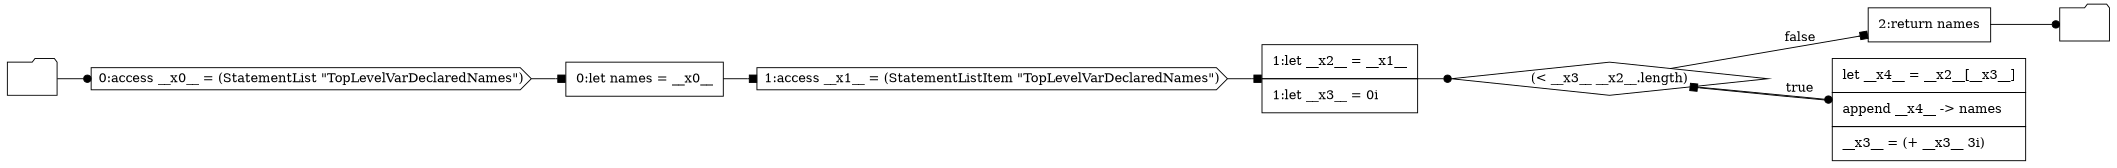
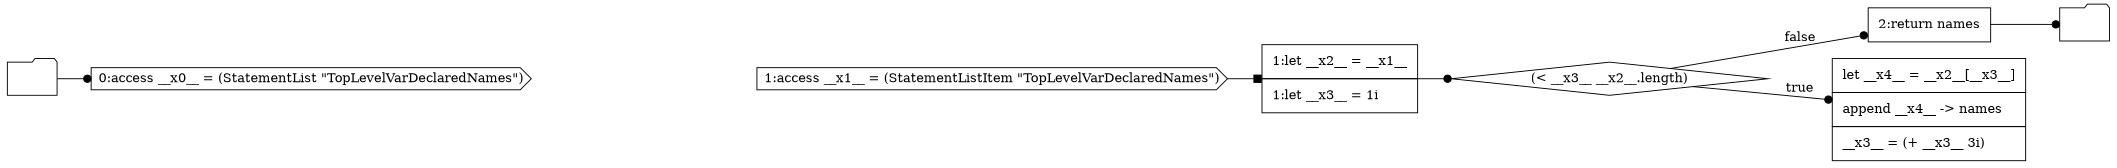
  digraph {
    rankdir=LR
    node [color=black fillcolor=white shape=none style=filled]
    edge [arrowhead=dot color=black]
-   n1 [label=<<font color="black">     <table border="0" cellborder="1" cellspacing="0" cellpadding="10">       <tr><td align="left">0:let names = __x0__</td></tr>     </table>   </font>> margin=0]
    n2 [label=<<font color="black">1:access __x1__ = (StatementListItem &quot;TopLevelVarDeclaredNames&quot;)</font>> shape=cds]
-   n3 [label=<<font color="black">     <table border="0" cellborder="1" cellspacing="0" cellpadding="10">       <tr><td align="left">1:let __x2__ = __x1__</td></tr>       <tr><td align="left">1:let __x3__ = 0i</td></tr>     </table>   </font>> margin=0]
+   n3 [label=<<font color="black">     <table border="0" cellborder="1" cellspacing="0" cellpadding="10">       <tr><td align="left">1:let __x2__ = __x1__</td></tr>       <tr><td align="left">1:let __x3__ = 1i</td></tr>     </table>   </font>> margin=0]
    n4 [label=<<font color="black">(&lt; __x3__ __x2__.length)</font>> shape=diamond]
    n5 [label=<<font color="black">     <table border="0" cellborder="1" cellspacing="0" cellpadding="10">       <tr><td align="left">2:return names</td></tr>     </table>   </font>> margin=0]
    n6 [label=<<font color="black">     <table border="0" cellborder="1" cellspacing="0" cellpadding="10">       <tr><td align="left">let __x4__ = __x2__[__x3__]</td></tr>       <tr><td align="left">append __x4__ -&gt; names</td></tr>       <tr><td align="left">__x3__ = (+ __x3__ 3i)</td></tr>     </table>   </font>> margin=0]
    n7 [label=" " shape=folder]
    n8 [label=" " shape=folder]
    n9 [label=<<font color="black">0:access __x0__ = (StatementList &quot;TopLevelVarDeclaredNames&quot;)</font>> shape=cds]
-   n1 -> n2 [arrowhead=box]
    n2 -> n3 [arrowhead=box]
    n3 -> n4
-   n4 -> n5 [arrowhead=box label=<<font color="black">false</font>>]
+   n4 -> n5 [label=<<font color="black">false</font>>]
    n4 -> n6 [label=<<font color="black">true</font>>]
    n5 -> n7
-   n6 -> n4 [arrowhead=box]
    n8 -> n9
-   n9 -> n1 [arrowhead=box]
  }
